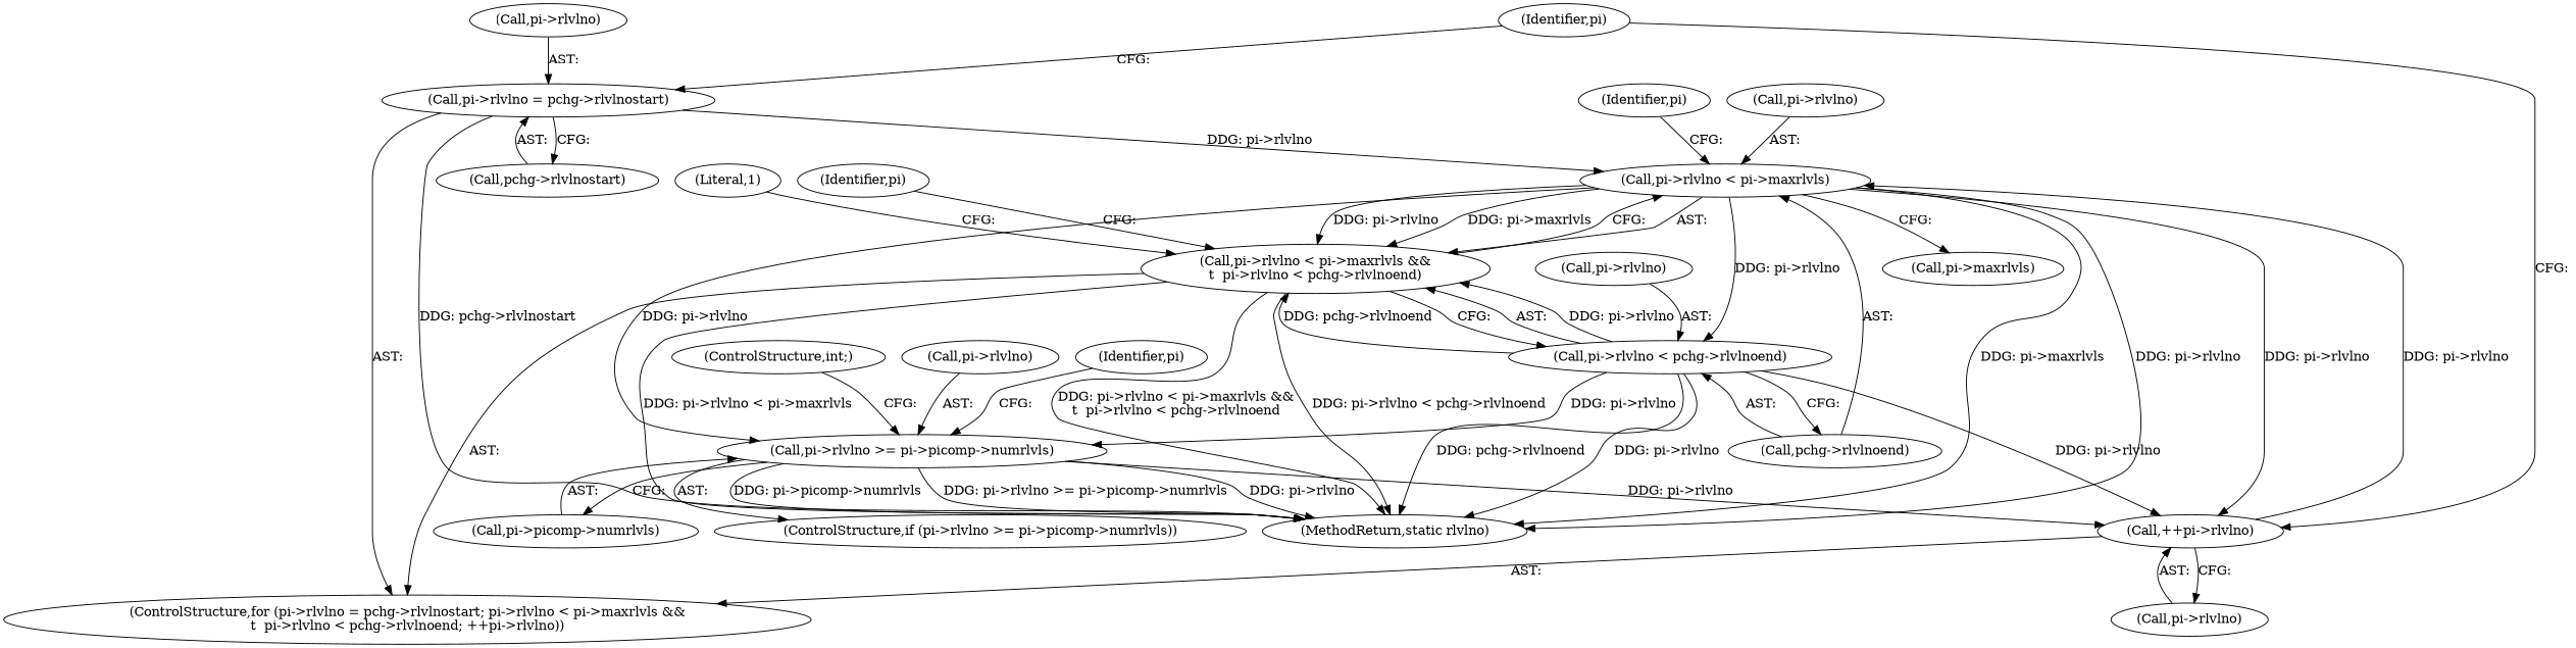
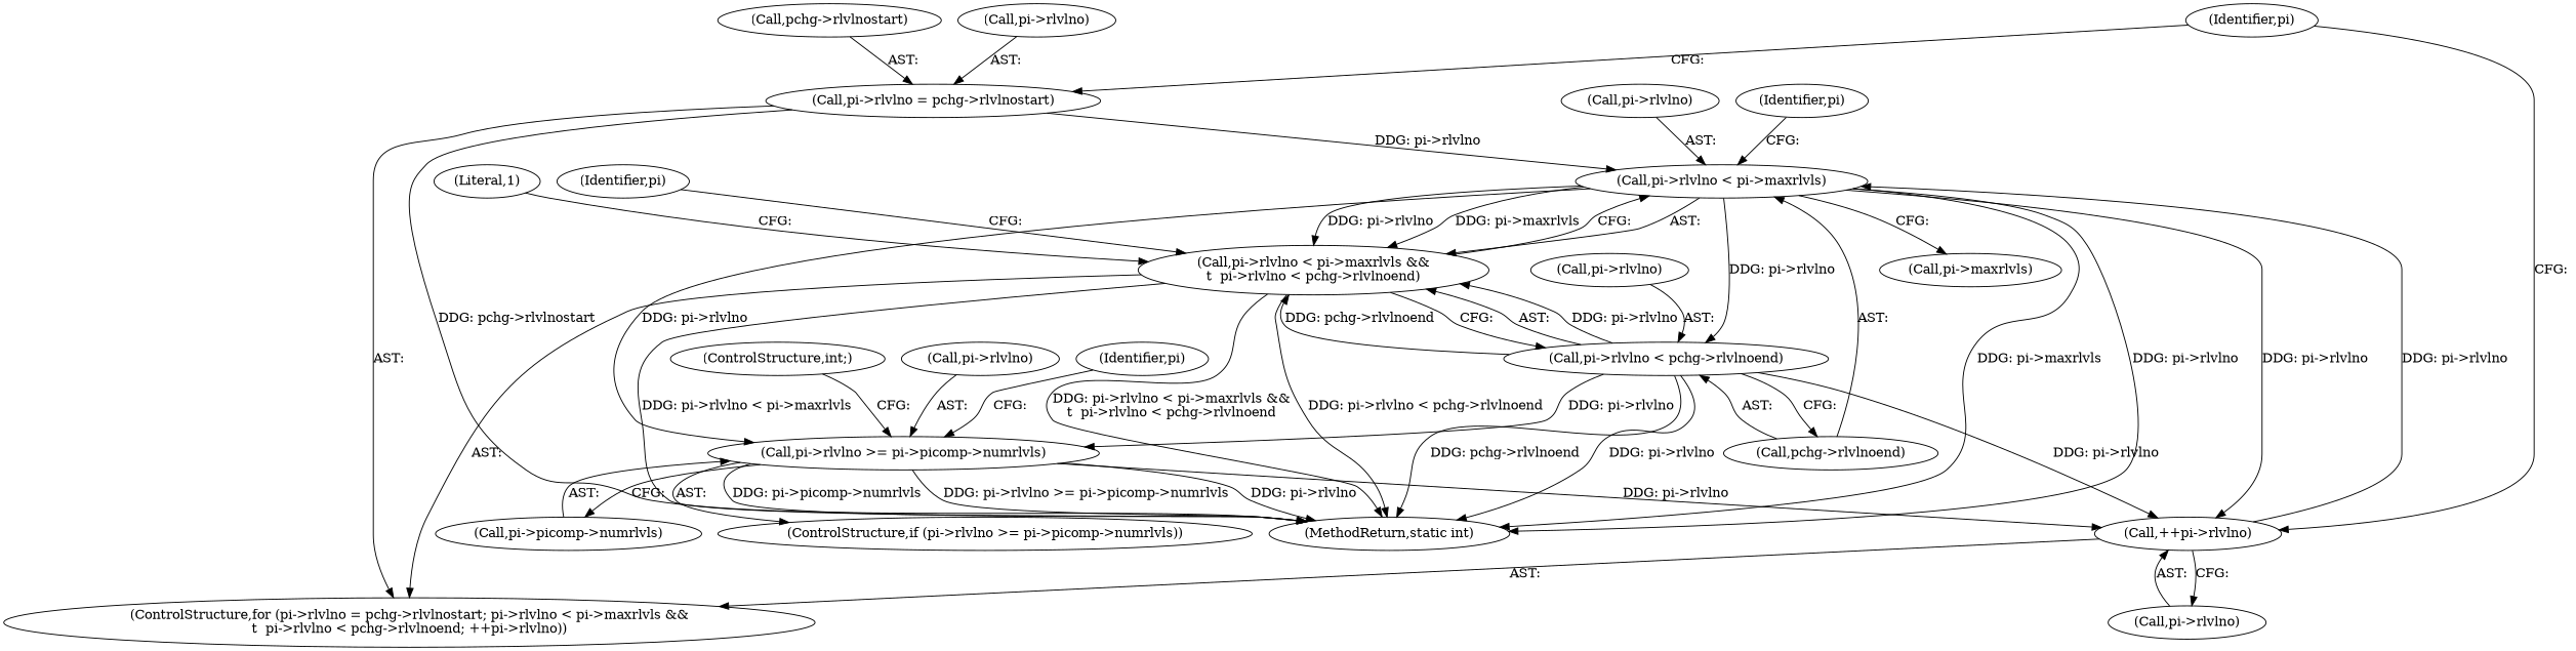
  digraph {
    n1 [label="(Call,pi->rlvlno = pchg->rlvlnostart)"]
    n2 [label="(Call,pi->rlvlno < pi->maxrlvls)"]
    n3 [label="(ControlStructure,for (pi->rlvlno = pchg->rlvlnostart; pi->rlvlno < pi->maxrlvls &&\n\t  pi->rlvlno < pchg->rlvlnoend; ++pi->rlvlno))"]
    n4 [label="(Call,pchg->rlvlnostart)"]
-   n5 [label="(MethodReturn,static rlvlno)"]
+   n5 [label="(MethodReturn,static int)"]
    n6 [label="(Call,pi->rlvlno < pi->maxrlvls &&\n\t  pi->rlvlno < pchg->rlvlnoend)"]
    n7 [label="(Call,pi->rlvlno < pchg->rlvlnoend)"]
    n8 [label="(Call,++pi->rlvlno)"]
    n9 [label="(Call,pi->rlvlno >= pi->picomp->numrlvls)"]
    n10 [label="(Call,pi->maxrlvls)"]
    n11 [label="(Call,pchg->rlvlnoend)"]
    n12 [label="(Call,pi->rlvlno)"]
    n13 [label="(Call,pi->picomp->numrlvls)"]
    n14 [label="(ControlStructure,if (pi->rlvlno >= pi->picomp->numrlvls))"]
    n15 [label="(Identifier,pi)"]
    n16 [label="(Call,pi->rlvlno)"]
    n17 [label="(Literal,1)"]
    n18 [label="(Call,pi->rlvlno)"]
    n19 [label="(Identifier,pi)"]
    n20 [label="(Identifier,pi)"]
    n21 [label="(ControlStructure,int;)"]
    n22 [label="(Call,pi->rlvlno)"]
    n23 [label="(Call,pi->rlvlno)"]
    n24 [label="(Identifier,pi)"]
    n1 -> n2 [label="DDG: pi->rlvlno"]
    n1 -> n3 [label="AST: "]
-   n1 -> n4 [label="CFG: "]
    n1 -> n5 [label="DDG: pchg->rlvlnostart"]
    n2 -> n5 [label="DDG: pi->maxrlvls"]
    n2 -> n5 [label="DDG: pi->rlvlno"]
    n2 -> n6 [label="AST: "]
    n2 -> n6 [label="DDG: pi->rlvlno"]
    n2 -> n6 [label="DDG: pi->maxrlvls"]
    n2 -> n7 [label="DDG: pi->rlvlno"]
    n2 -> n8 [label="DDG: pi->rlvlno"]
    n2 -> n9 [label="DDG: pi->rlvlno"]
    n2 -> n10 [label="CFG: "]
    n4 -> n1 [label="AST: "]
    n6 -> n2 [label="CFG: "]
    n6 -> n3 [label="AST: "]
    n6 -> n5 [label="DDG: pi->rlvlno < pi->maxrlvls"]
    n6 -> n5 [label="DDG: pi->rlvlno < pi->maxrlvls &&\n\t  pi->rlvlno < pchg->rlvlnoend"]
    n6 -> n5 [label="DDG: pi->rlvlno < pchg->rlvlnoend"]
    n6 -> n7 [label="CFG: "]
    n7 -> n5 [label="DDG: pchg->rlvlnoend"]
    n7 -> n5 [label="DDG: pi->rlvlno"]
    n7 -> n6 [label="AST: "]
    n7 -> n6 [label="DDG: pi->rlvlno"]
    n7 -> n6 [label="DDG: pchg->rlvlnoend"]
    n7 -> n8 [label="DDG: pi->rlvlno"]
    n7 -> n9 [label="DDG: pi->rlvlno"]
    n7 -> n11 [label="CFG: "]
    n8 -> n2 [label="DDG: pi->rlvlno"]
    n8 -> n3 [label="AST: "]
    n8 -> n12 [label="CFG: "]
    n9 -> n5 [label="DDG: pi->picomp->numrlvls"]
    n9 -> n5 [label="DDG: pi->rlvlno >= pi->picomp->numrlvls"]
    n9 -> n5 [label="DDG: pi->rlvlno"]
    n9 -> n8 [label="DDG: pi->rlvlno"]
    n9 -> n13 [label="CFG: "]
    n9 -> n14 [label="AST: "]
    n11 -> n2 [label="AST: "]
    n11 -> n7 [label="AST: "]
    n12 -> n8 [label="AST: "]
    n13 -> n9 [label="AST: "]
    n15 -> n2 [label="CFG: "]
    n16 -> n7 [label="AST: "]
    n17 -> n6 [label="CFG: "]
    n18 -> n2 [label="AST: "]
    n19 -> n1 [label="CFG: "]
    n19 -> n8 [label="CFG: "]
    n20 -> n6 [label="CFG: "]
    n21 -> n9 [label="CFG: "]
    n22 -> n1 [label="AST: "]
    n23 -> n9 [label="AST: "]
    n24 -> n9 [label="CFG: "]
  }
